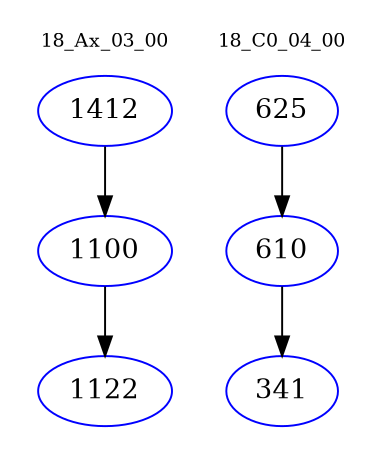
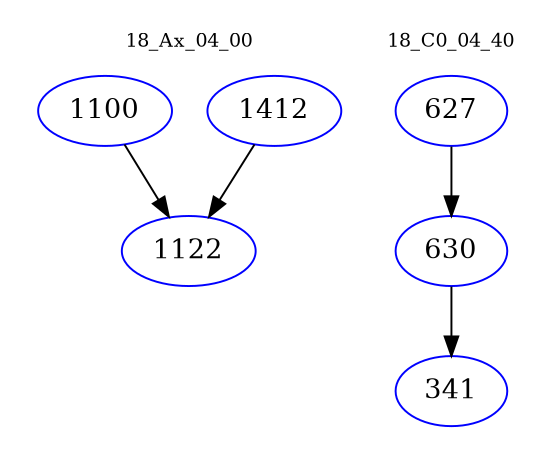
  digraph {
    node [color=blue]
    edge [color=black]
    n1 [label=1412]
    n2 [label=1100]
    n3 [label=1122]
-   n4 [label=625]
-   n5 [label=610]
+   n4 [label=627]
+   n5 [label=630]
    n6 [label=341]
    subgraph cluster_1 {
      color=white
      fontsize=10
-     label="18_Ax_03_00"
+     label="18_Ax_04_00"
      n1
      n2
      n3
    }
    subgraph cluster_2 {
      color=white
      fontsize=10
-     label="18_C0_04_00"
+     label="18_C0_04_40"
      n4
      n5
      n6
    }
-   n1 -> n2
+   n1 -> n3
    n2 -> n3
    n4 -> n5
    n5 -> n6
  }
